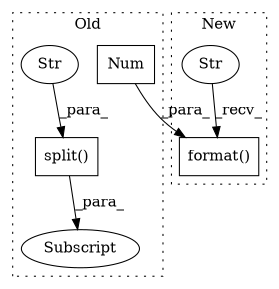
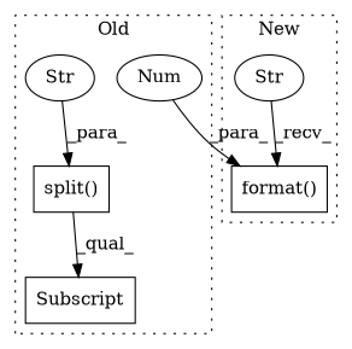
  digraph {
    node [a=75 shape=box]
    n1 [l="22,1" label="split()" s="1499,1524"]
    n2 [a=66 l=3 label=Str s=1521 shape=ellipse]
-   n3 [a=63 l="30,0" label=Subscript s="1499,0" shape=ellipse]
-   n4 [a=76 l=2 label=Num s=1526]
+   n3 [a=63 l="30,0" label=Subscript s="1499,0"]
+   n4 [a=76 l=2 label=Num s=1526 shape=ellipse]
    n5 [l="26,1" label="format()" s="1757,1798"]
    n6 [a=66 l=18 label=Str s=1757 shape=ellipse]
    subgraph cluster_1 {
      label=Old
      style=dotted
      n1
      n2
      n3
      n4
    }
    subgraph cluster_2 {
      label=New
      style=dotted
      n5
      n6
    }
-   n1 -> n3 [label=_para_]
+   n1 -> n3 [label=_qual_]
    n2 -> n1 [label=_para_]
    n4 -> n5 [label=_para_]
    n6 -> n5 [label=_recv_]
  }
